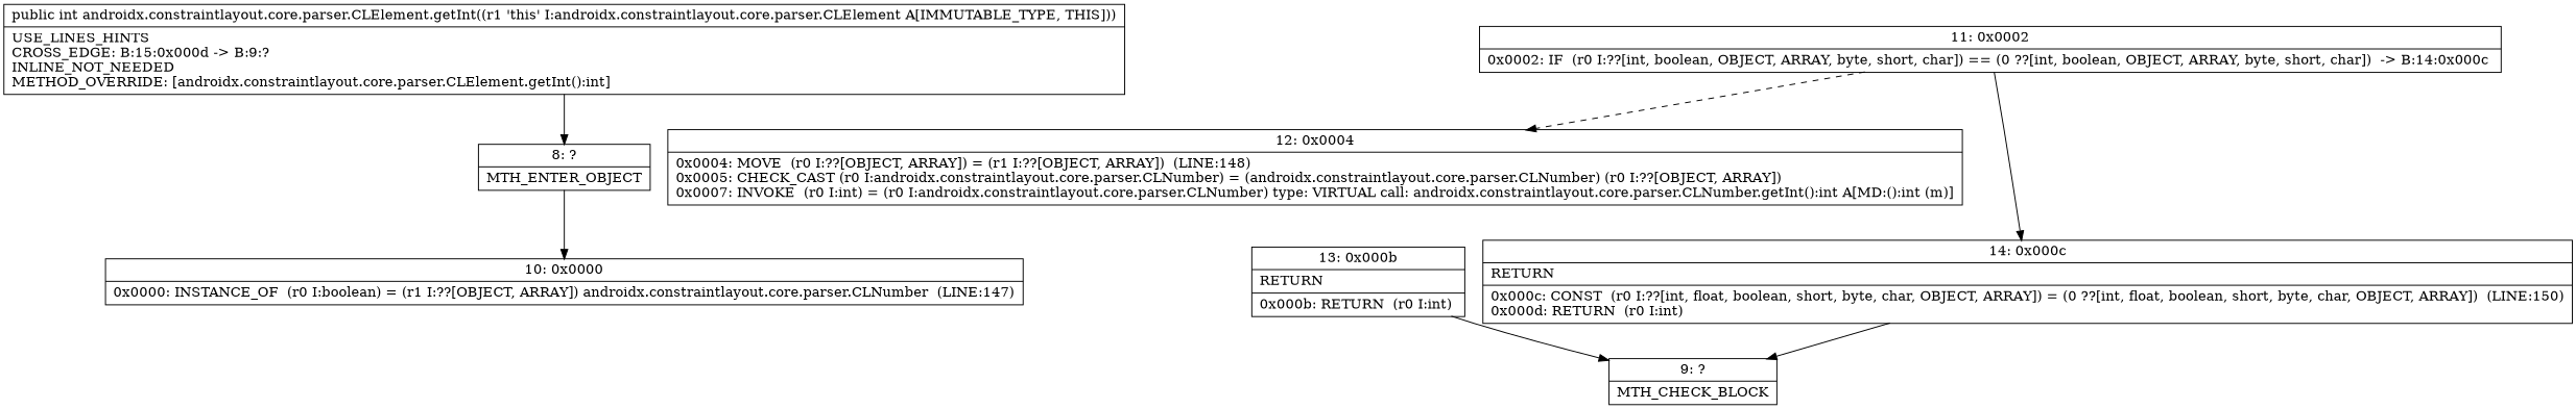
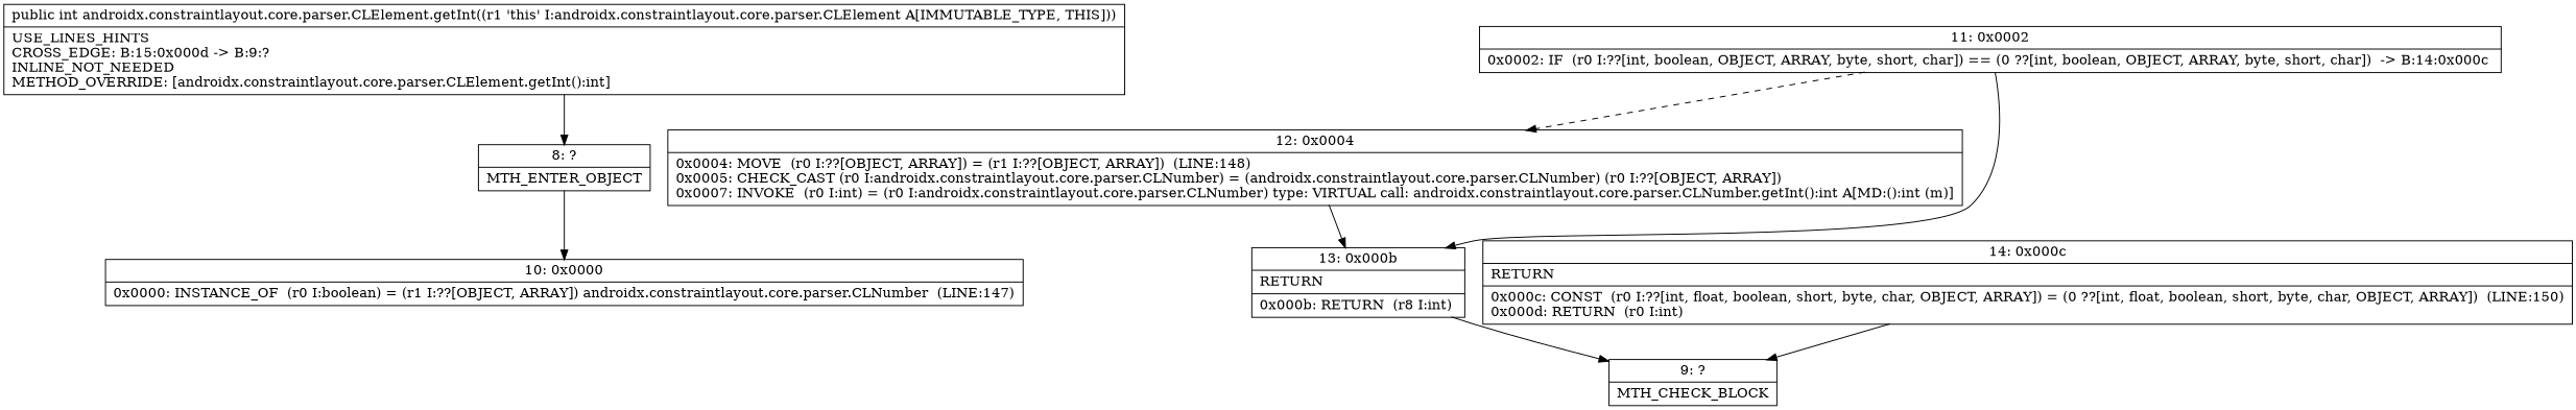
  digraph {
    node [shape=record]
    n1 [label="{8\:\ ?|MTH_ENTER_OBJECT\l}"]
    n2 [label="{10\:\ 0x0000|0x0000: INSTANCE_OF  (r0 I:boolean) = (r1 I:??[OBJECT, ARRAY]) androidx.constraintlayout.core.parser.CLNumber  (LINE:147)\l}"]
    n3 [label="{11\:\ 0x0002|0x0002: IF  (r0 I:??[int, boolean, OBJECT, ARRAY, byte, short, char]) == (0 ??[int, boolean, OBJECT, ARRAY, byte, short, char])  \-\> B:14:0x000c \l}"]
    n4 [label="{12\:\ 0x0004|0x0004: MOVE  (r0 I:??[OBJECT, ARRAY]) = (r1 I:??[OBJECT, ARRAY])  (LINE:148)\l0x0005: CHECK_CAST (r0 I:androidx.constraintlayout.core.parser.CLNumber) = (androidx.constraintlayout.core.parser.CLNumber) (r0 I:??[OBJECT, ARRAY]) \l0x0007: INVOKE  (r0 I:int) = (r0 I:androidx.constraintlayout.core.parser.CLNumber) type: VIRTUAL call: androidx.constraintlayout.core.parser.CLNumber.getInt():int A[MD:():int (m)]\l}"]
    n5 [label="{14\:\ 0x000c|RETURN\l|0x000c: CONST  (r0 I:??[int, float, boolean, short, byte, char, OBJECT, ARRAY]) = (0 ??[int, float, boolean, short, byte, char, OBJECT, ARRAY])  (LINE:150)\l0x000d: RETURN  (r0 I:int) \l}"]
-   n6 [label="{13\:\ 0x000b|RETURN\l|0x000b: RETURN  (r0 I:int) \l}"]
+   n6 [label="{13\:\ 0x000b|RETURN\l|0x000b: RETURN  (r8 I:int) \l}"]
    n7 [label="{9\:\ ?|MTH_CHECK_BLOCK\l}"]
    n8 [label="{public int androidx.constraintlayout.core.parser.CLElement.getInt((r1 'this' I:androidx.constraintlayout.core.parser.CLElement A[IMMUTABLE_TYPE, THIS]))  | USE_LINES_HINTS\lCROSS_EDGE: B:15:0x000d \-\> B:9:?\lINLINE_NOT_NEEDED\lMETHOD_OVERRIDE: [androidx.constraintlayout.core.parser.CLElement.getInt():int]\l}"]
    n1 -> n2
    n3 -> n4 [style=dashed]
-   n3 -> n5
+   n3 -> n6
+   n4 -> n6
    n5 -> n7
    n6 -> n7
    n8 -> n1
  }
